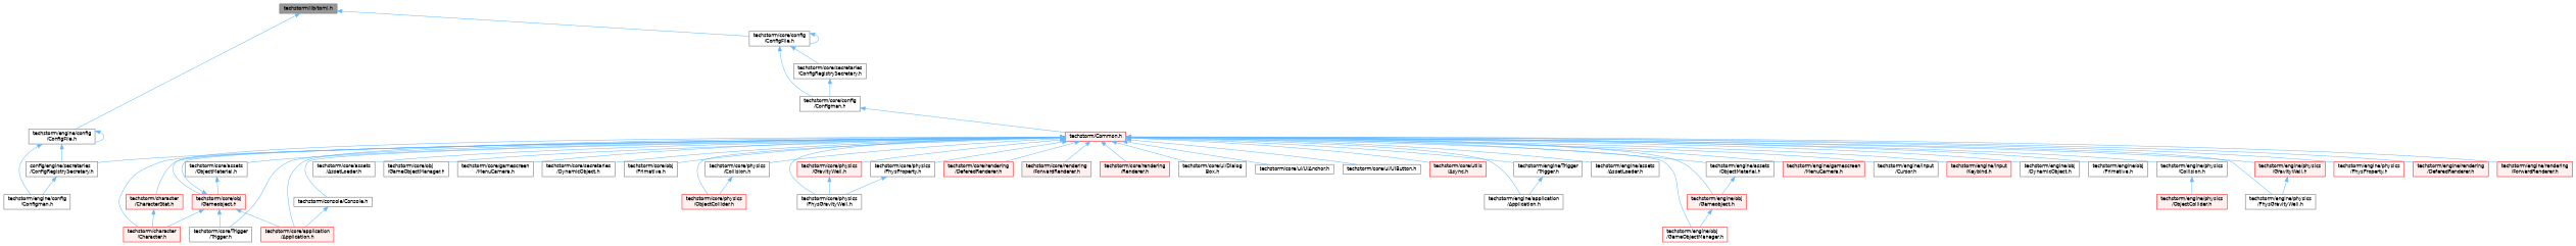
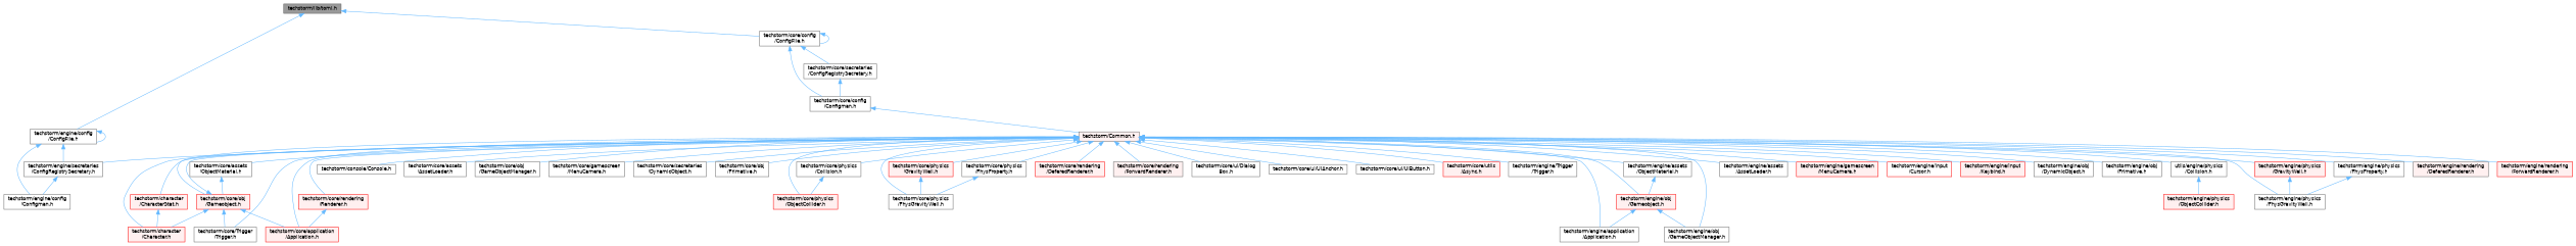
  digraph {
    node [color=grey40 fillcolor=white fontname=Helvetica fontsize=10 shape=box style=filled]
    edge [color=steelblue1 dir=back fontname=Helvetica fontsize=10 labelfontname=Helvetica labelfontsize=10 style=solid]
    n1 [color=gray40 fillcolor=grey60 fontcolor=black height=0.2 label="techstorm/lib/toml.h" width=0.4]
    n2 [height=0.2 label="techstorm/core/config\l/ConfigFile.h" width=0.4]
    n3 [height=0.2 label="techstorm/engine/config\l/ConfigFile.h" width=0.4]
    n4 [height=0.2 label="techstorm/core/config\l/Configman.h" width=0.4]
    n5 [height=0.2 label="techstorm/core/secretaries\l/ConfigRegistrySecretary.h" width=0.4]
    n6 [height=0.2 label="techstorm/engine/config\l/Configman.h" width=0.4]
-   n7 [height=0.2 label="config/engine/secretaries\l/ConfigRegistrySecretary.h" width=0.4]
-   n8 [color=red fillcolor="#FFF0F0" height=0.2 label="techstorm/Common.h" width=0.4]
+   n7 [height=0.2 label="techstorm/engine/secretaries\l/ConfigRegistrySecretary.h" width=0.4]
+   n8 [fillcolor="#FFF0F0" height=0.2 label="techstorm/Common.h" width=0.4]
    n9 [color=red fillcolor="#FFF0F0" height=0.2 label="techstorm/character\l/Character.h" width=0.4]
    n10 [color=red fillcolor="#FFF0F0" height=0.2 label="techstorm/character\l/CharacterStat.h" width=0.4]
    n11 [height=0.2 label="techstorm/console/Console.h" width=0.4]
    n12 [height=0.2 label="techstorm/core/Trigger\l/Trigger.h" width=0.4]
    n13 [color=red fillcolor="#FFF0F0" height=0.2 label="techstorm/core/application\l/Application.h" width=0.4]
    n14 [height=0.2 label="techstorm/core/assets\l/AssetLoader.h" width=0.4]
    n15 [height=0.2 label="techstorm/core/assets\l/ObjectMaterial.h" width=0.4]
    n16 [color=red fillcolor="#FFF0F0" height=0.2 label="techstorm/core/obj\l/Gameobject.h" width=0.4]
    n17 [height=0.2 label="techstorm/core/obj\l/GameObjectManager.h" width=0.4]
    n18 [height=0.2 label="techstorm/core/gamescreen\l/MenuCamera.h" width=0.4]
    n19 [height=0.2 label="techstorm/core/secretaries\l/DynamicObject.h" width=0.4]
    n20 [height=0.2 label="techstorm/core/obj\l/Primative.h" width=0.4]
    n21 [height=0.2 label="techstorm/core/physics\l/Collision.h" width=0.4]
    n22 [color=red fillcolor="#FFF0F0" height=0.2 label="techstorm/core/physics\l/ObjectCollider.h" width=0.4]
    n23 [color=red fillcolor="#FFF0F0" height=0.2 label="techstorm/core/physics\l/GravityWell.h" width=0.4]
    n24 [height=0.2 label="techstorm/core/physics\l/PhysGravityWell.h" width=0.4]
    n25 [height=0.2 label="techstorm/core/physics\l/PhysProperty.h" width=0.4]
    n26 [color=red fillcolor="#FFF0F0" height=0.2 label="techstorm/core/rendering\l/DeferedRenderer.h" width=0.4]
    n27 [fillcolor="#FFF0F0" height=0.2 label="techstorm/core/rendering\l/ForwardRenderer.h" width=0.4]
    n28 [color=red fillcolor="#FFF0F0" height=0.2 label="techstorm/core/rendering\l/Renderer.h" width=0.4]
    n29 [height=0.2 label="techstorm/core/ui/Dialog\lBox.h" width=0.4]
    n30 [height=0.2 label="techstorm/core/ui/UIAnchor.h" width=0.4]
    n31 [height=0.2 label="techstorm/core/ui/UIButton.h" width=0.4]
    n32 [color=red fillcolor="#FFF0F0" height=0.2 label="techstorm/core/utils\l/Async.h" width=0.4]
    n33 [height=0.2 label="techstorm/engine/Trigger\l/Trigger.h" width=0.4]
    n34 [height=0.2 label="techstorm/engine/application\l/Application.h" width=0.4]
    n35 [height=0.2 label="techstorm/engine/assets\l/AssetLoader.h" width=0.4]
    n36 [height=0.2 label="techstorm/engine/assets\l/ObjectMaterial.h" width=0.4]
    n37 [color=red fillcolor="#FFF0F0" height=0.2 label="techstorm/engine/obj\l/Gameobject.h" width=0.4]
-   n38 [color=red height=0.2 label="techstorm/engine/obj\l/GameObjectManager.h" width=0.4]
+   n38 [height=0.2 label="techstorm/engine/obj\l/GameObjectManager.h" width=0.4]
    n39 [color=red fillcolor="#FFF0F0" height=0.2 label="techstorm/engine/gamescreen\l/MenuCamera.h" width=0.4]
-   n40 [height=0.2 label="techstorm/engine/input\l/Cursor.h" width=0.4]
+   n40 [color=red height=0.2 label="techstorm/engine/input\l/Cursor.h" width=0.4]
    n41 [color=red fillcolor="#FFF0F0" height=0.2 label="techstorm/engine/input\l/Keybind.h" width=0.4]
    n42 [height=0.2 label="techstorm/engine/obj\l/DynamicObject.h" width=0.4]
    n43 [height=0.2 label="techstorm/engine/obj\l/Primative.h" width=0.4]
-   n44 [height=0.2 label="techstorm/engine/physics\l/Collision.h" width=0.4]
+   n44 [height=0.2 label="utils/engine/physics\l/Collision.h" width=0.4]
    n45 [color=red fillcolor="#FFF0F0" height=0.2 label="techstorm/engine/physics\l/GravityWell.h" width=0.4]
    n46 [height=0.2 label="techstorm/engine/physics\l/PhysGravityWell.h" width=0.4]
-   n47 [color=red height=0.2 label="techstorm/engine/physics\l/PhysProperty.h" width=0.4]
-   n48 [color=red fillcolor="#FFF0F0" height=0.2 label="techstorm/engine/rendering\l/DeferedRenderer.h" width=0.4]
+   n47 [height=0.2 label="techstorm/engine/physics\l/PhysProperty.h" width=0.4]
+   n48 [fillcolor="#FFF0F0" height=0.2 label="techstorm/engine/rendering\l/DeferedRenderer.h" width=0.4]
    n49 [color=red fillcolor="#FFF0F0" height=0.2 label="techstorm/engine/rendering\l/ForwardRenderer.h" width=0.4]
    n50 [color=red fillcolor="#FFF0F0" height=0.2 label="techstorm/engine/physics\l/ObjectCollider.h" width=0.4]
    n1 -> n2
    n1 -> n3
    n2 -> n2
    n2 -> n4
    n2 -> n5
    n3 -> n3
    n3 -> n6
    n3 -> n7
    n4 -> n8
    n5 -> n4
    n7 -> n6
    n8 -> n7
    n8 -> n9
    n8 -> n10
    n8 -> n11
    n8 -> n12
    n8 -> n13
    n8 -> n14
    n8 -> n15
    n8 -> n16
    n8 -> n17
    n8 -> n18
    n8 -> n19
    n8 -> n20
    n8 -> n21
    n8 -> n22
    n8 -> n23
    n8 -> n24
    n8 -> n25
    n8 -> n26
    n8 -> n27
    n8 -> n28
    n8 -> n29
    n8 -> n30
    n8 -> n31
    n8 -> n32
    n8 -> n33
    n8 -> n34
    n8 -> n35
    n8 -> n36
    n8 -> n37
    n8 -> n38
    n8 -> n39
    n8 -> n40
    n8 -> n41
    n8 -> n42
    n8 -> n43
    n8 -> n44
    n8 -> n45
    n8 -> n46
    n8 -> n47
    n8 -> n48
    n8 -> n49
    n10 -> n9
    n15 -> n16
    n16 -> n8
    n16 -> n9
    n16 -> n12
    n16 -> n13
    n21 -> n22
    n23 -> n24
    n25 -> n24
-   n11 -> n13
+   n28 -> n13
    n36 -> n37
-   n33 -> n34
+   n37 -> n34
    n37 -> n38
    n44 -> n50
    n45 -> n46
+   n47 -> n46
  }
